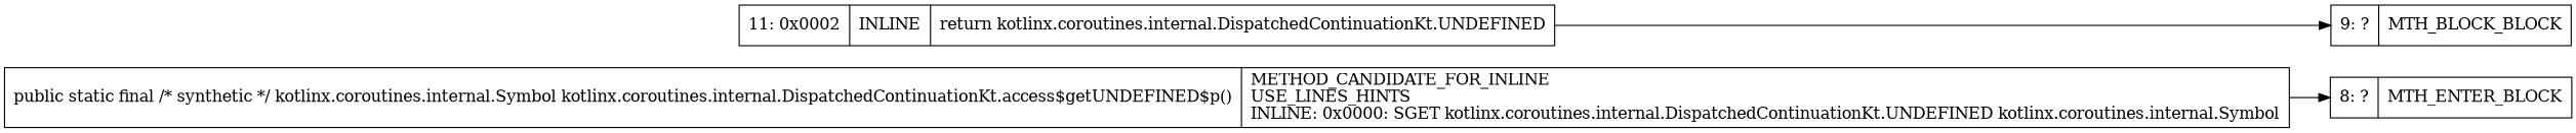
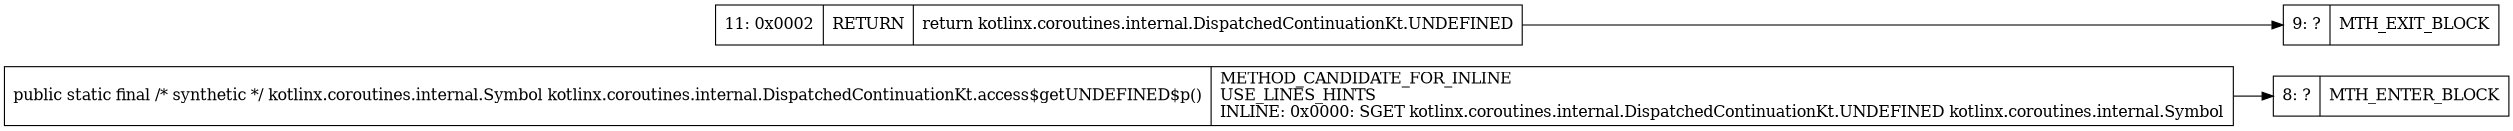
  digraph {
    rankdir=LR
    node [shape=record]
    n1 [label="{8\:\ ?|MTH_ENTER_BLOCK\l}"]
-   n2 [label="{11\:\ 0x0002|INLINE\l|return kotlinx.coroutines.internal.DispatchedContinuationKt.UNDEFINED\l}"]
-   n3 [label="{9\:\ ?|MTH_BLOCK_BLOCK\l}"]
+   n2 [label="{11\:\ 0x0002|RETURN\l|return kotlinx.coroutines.internal.DispatchedContinuationKt.UNDEFINED\l}"]
+   n3 [label="{9\:\ ?|MTH_EXIT_BLOCK\l}"]
    n4 [label="{public static final \/* synthetic *\/ kotlinx.coroutines.internal.Symbol kotlinx.coroutines.internal.DispatchedContinuationKt.access$getUNDEFINED$p()  | METHOD_CANDIDATE_FOR_INLINE\lUSE_LINES_HINTS\lINLINE: 0x0000: SGET   kotlinx.coroutines.internal.DispatchedContinuationKt.UNDEFINED kotlinx.coroutines.internal.Symbol\l}"]
    n2 -> n3
    n4 -> n1
  }
